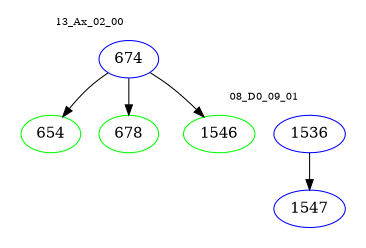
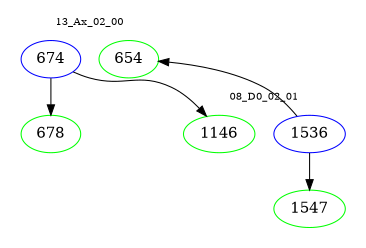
  digraph {
    node [color=green]
    edge [color=black]
    n1 [color=blue label=674]
    n2 [label=654]
    n3 [label=678]
    n4 [color=blue label=1536]
-   n5 [label=1546]
-   n6 [color=blue label=1547]
+   n5 [label=1146]
+   n6 [label=1547]
    subgraph cluster_1 {
      color=white
      fontsize=10
      label="13_Ax_02_00"
      n1
      n2
      n3
    }
    subgraph cluster_2 {
      color=white
      fontsize=10
-     label="08_D0_09_01"
+     label="08_D0_02_01"
      n4
      n5
      n6
    }
-   n1 -> n2
+   n4 -> n2
    n1 -> n3
    n1 -> n5
    n4 -> n6
  }
